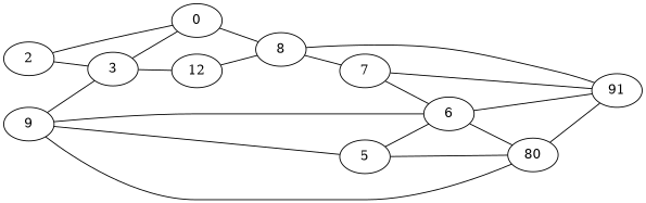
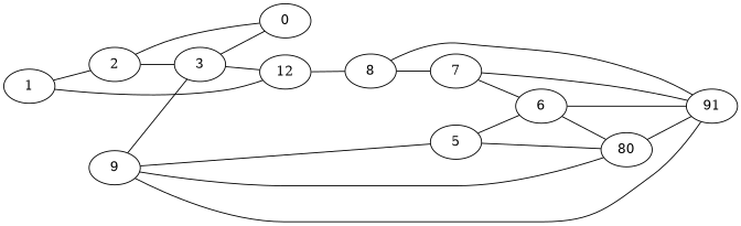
  graph {
    rankdir=LR
    node [aaLength=3 sequence=YKTTQANKHIIVACE type=1]
    edge [distance0=18.0 frequency=1 type0=2]
+   1 [aaLength=11 sequence=TAAAKFERQHM type=0]
    2 [aaLength=10 sequence=NYCNQMMKSR type=0]
    12 [aaLength=5 sequence=VNTLV]
    3 [aaLength=8 sequence=SLADVQAV type=0]
    n5 [label=0 sequence=CSQ type=0]
    8 [sequence=KNV]
    7 [sequence=CYQ]
    n8 [aaLength=8 label=91 sequence=MSITDCRE]
    6 [aaLength=15]
    5 [aaLength=9 sequence=VPVHFDASV]
    n11 [aaLength=15 label=80]
    9 [aaLength=9 sequence=VPVHFDASV]
+   1 -- 2 [distance0=23.31472 type0=1]
+   1 -- 12 [distance0=47.64899]
    2 -- 3 [distance0=28.48534]
    12 -- 8 [type0=1]
    3 -- 12 [distance0=38.8615 type0=3]
    3 -- n5 [distance0=9.655386 distance1=0.0 frequency=2 type0=1 type1=5]
    n5 -- 2 [distance0=35.54894 type0=3]
-   n5 -- 8 [distance0=0.0 type0=5]
    8 -- 7 [distance0=11.0 distance1=8.0 frequency=2 type0=1 type1=4]
    8 -- n8
    7 -- n8 [distance0=7.0 distance1=4.0 frequency=2 type0=1 type1=4]
    7 -- 6 [distance0=25.0 type0=3]
    6 -- n8
    6 -- n11 [distance0=0.0 distance1=0.0 frequency=2 type0=1 type1=5]
    5 -- 6 [distance0=19.0]
    5 -- n11 [distance0=19.0 type0=3]
    n11 -- n8
    9 -- 3 [distance0=48.69194 type0=3]
-   9 -- 6 [distance0=19.0]
+   9 -- n8 [distance0=19.0]
    9 -- 5 [distance0=0.0 type0=5]
    9 -- n11 [distance0=19.0 type0=3]
  }
